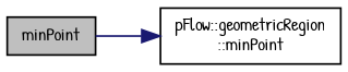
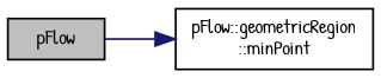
  digraph {
    rankdir=LR
    fontname="Patrick Hand"
    node [color=black fontname="Patrick Hand" fontsize=10 shape=record style=filled]
-   n1 [fillcolor=grey75 fontcolor=black height=0.2 label=minPoint width=0.4]
+   n1 [fillcolor=grey75 fontcolor=black height=0.2 label=pFlow width=0.4]
    n2 [fillcolor=white height=0.2 label="pFlow::geometricRegion\l::minPoint" width=0.4]
    n1 -> n2 [color=midnightblue fontname="Patrick Hand" fontsize=10 labelfontname=Helvetica labelfontsize=10 style=solid]
  }
